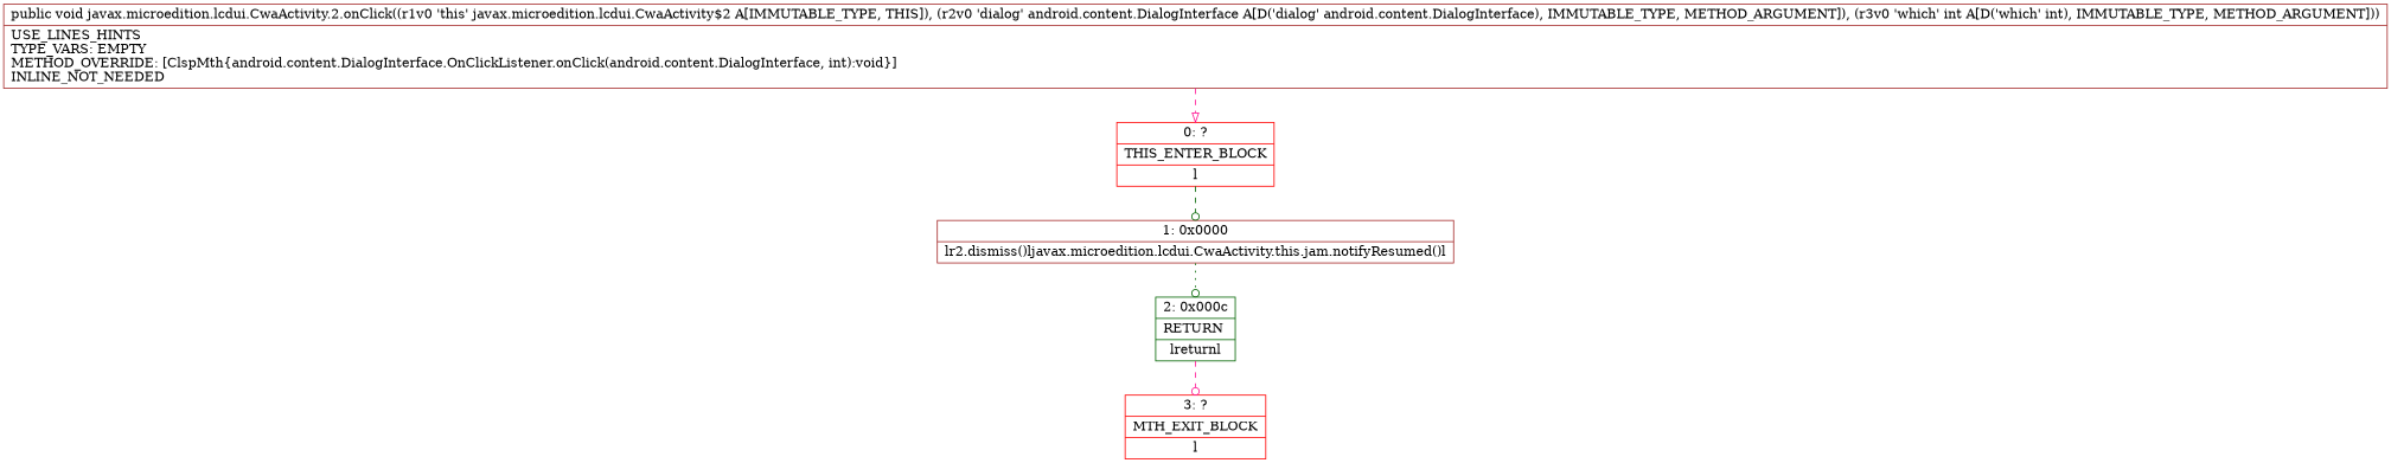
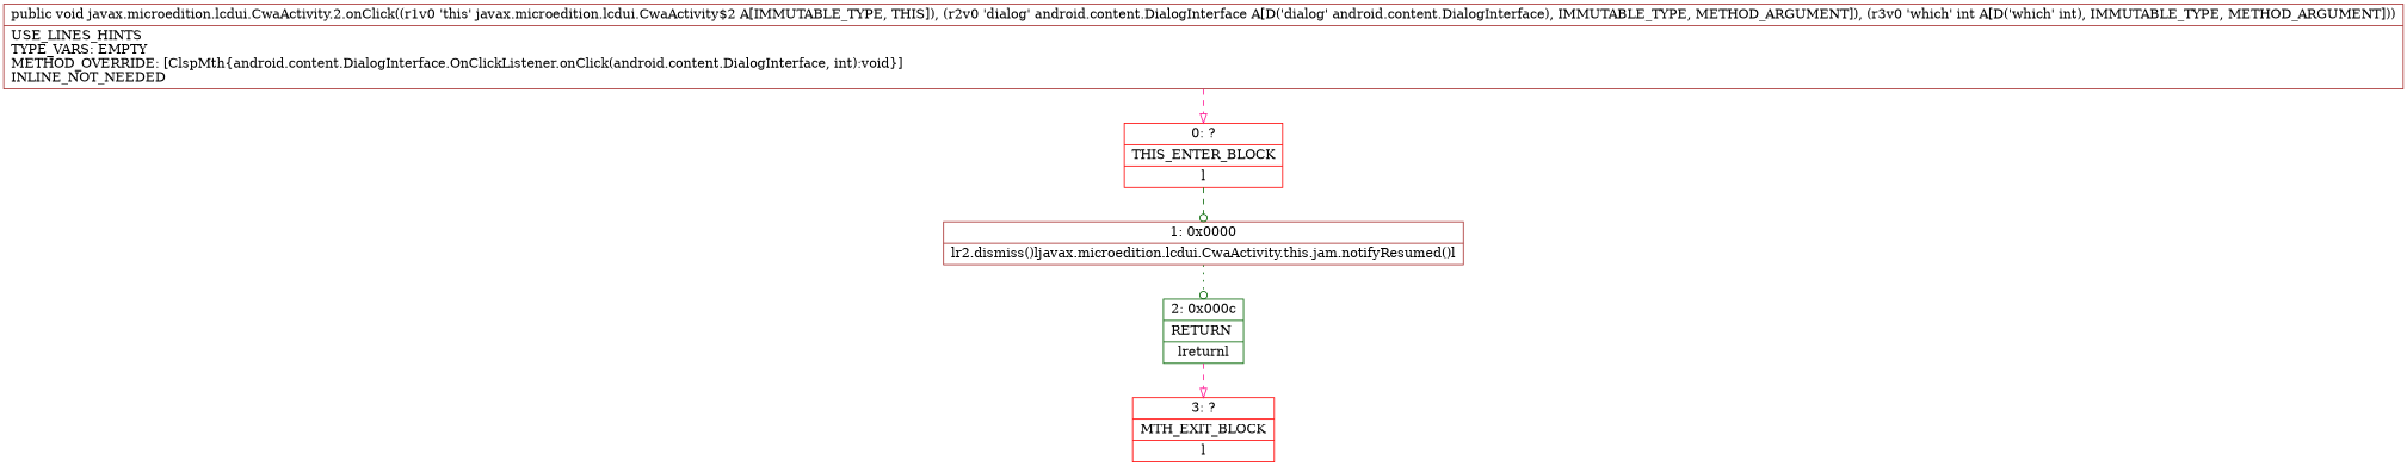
  digraph {
    node [color=red shape=record]
    edge [arrowhead=odot color=darkgreen style=dashed]
    n1 [label="{0\:\ ?|THIS_ENTER_BLOCK\l|l}"]
    n2 [color=brown label="{1\:\ 0x0000|lr2.dismiss()ljavax.microedition.lcdui.CwaActivity.this.jam.notifyResumed()l}"]
    n3 [color=darkgreen label="{2\:\ 0x000c|RETURN\l|lreturnl}"]
    n4 [label="{3\:\ ?|MTH_EXIT_BLOCK\l|l}"]
    n5 [color=brown label="{public void javax.microedition.lcdui.CwaActivity.2.onClick((r1v0 'this' javax.microedition.lcdui.CwaActivity$2 A[IMMUTABLE_TYPE, THIS]), (r2v0 'dialog' android.content.DialogInterface A[D('dialog' android.content.DialogInterface), IMMUTABLE_TYPE, METHOD_ARGUMENT]), (r3v0 'which' int A[D('which' int), IMMUTABLE_TYPE, METHOD_ARGUMENT]))  | USE_LINES_HINTS\lTYPE_VARS: EMPTY\lMETHOD_OVERRIDE: [ClspMth\{android.content.DialogInterface.OnClickListener.onClick(android.content.DialogInterface, int):void\}]\lINLINE_NOT_NEEDED\l}"]
    n1 -> n2
    n2 -> n3 [style=dotted]
-   n3 -> n4 [color=deeppink]
+   n3 -> n4 [arrowhead=onormal color=deeppink]
    n5 -> n1 [arrowhead=onormal color=deeppink]
  }
